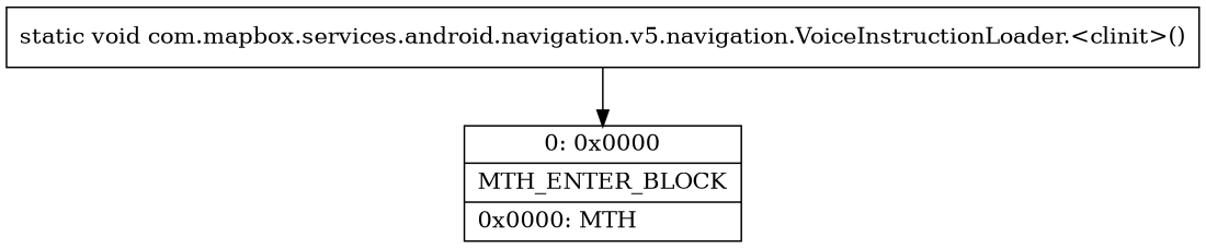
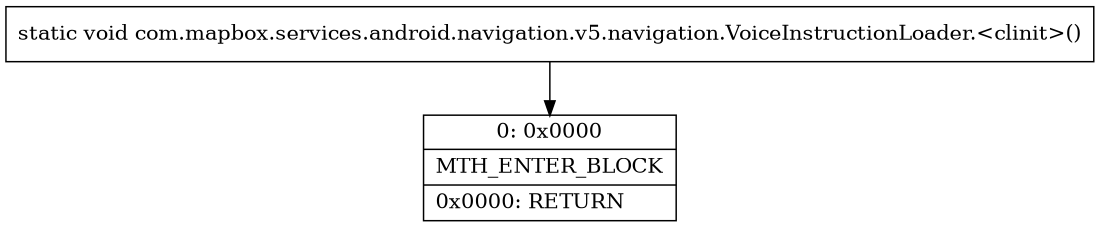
  digraph {
    node [shape=record]
-   n1 [label="{0\:\ 0x0000|MTH_ENTER_BLOCK\l|0x0000: MTH   \l}"]
+   n1 [label="{0\:\ 0x0000|MTH_ENTER_BLOCK\l|0x0000: RETURN   \l}"]
    n2 [label="{static void com.mapbox.services.android.navigation.v5.navigation.VoiceInstructionLoader.\<clinit\>() }"]
    n2 -> n1
  }
